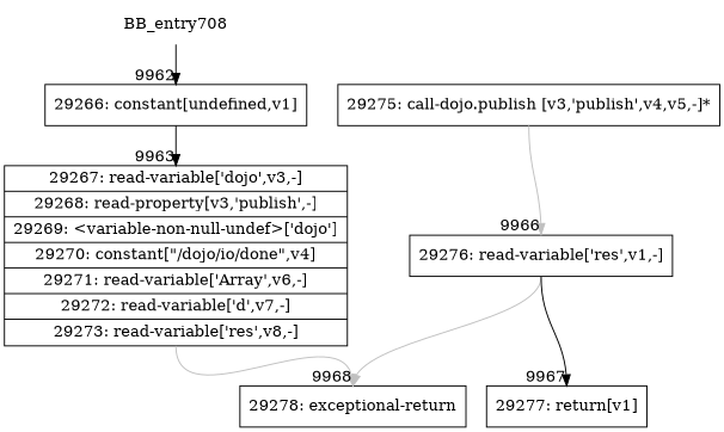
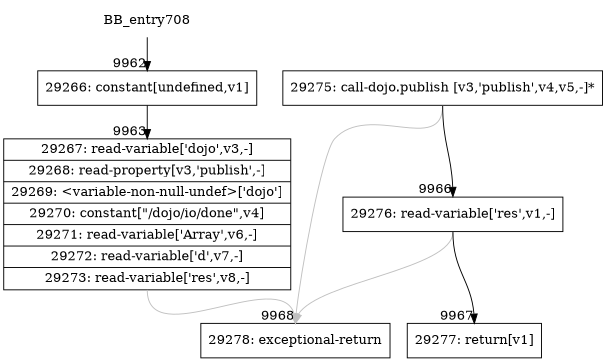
  digraph {
    rankdir=TD
    node [shape=record]
    edge [headport=n tailport=s]
    BB_entry708 [shape=none]
    n2 [label="{29266: constant[undefined,v1]}"]
    n3 [label="{29267: read-variable['dojo',v3,-]|29268: read-property[v3,'publish',-]|29269: \<variable-non-null-undef\>['dojo']|29270: constant[\"/dojo/io/done\",v4]|29271: read-variable['Array',v6,-]|29272: read-variable['d',v7,-]|29273: read-variable['res',v8,-]}"]
    n4 [label="{29278: exceptional-return}"]
    n5 [label="{29275: call-dojo.publish [v3,'publish',v4,v5,-]*}"]
    n6 [label="{29276: read-variable['res',v1,-]}"]
    n7 [label="{29277: return[v1]}"]
    BB_entry708 -> n2 [headlabel="    9962"]
    n2 -> n3 [headlabel="      9963"]
    n3 -> n4 [color=gray headlabel="      9968"]
-   n5 -> n6 [headlabel="      9966" color=gray]
+   n5 -> n4 [color=gray]
+   n5 -> n6 [headlabel="      9966"]
    n6 -> n4 [color=gray]
    n6 -> n7 [headlabel="      9967"]
  }
